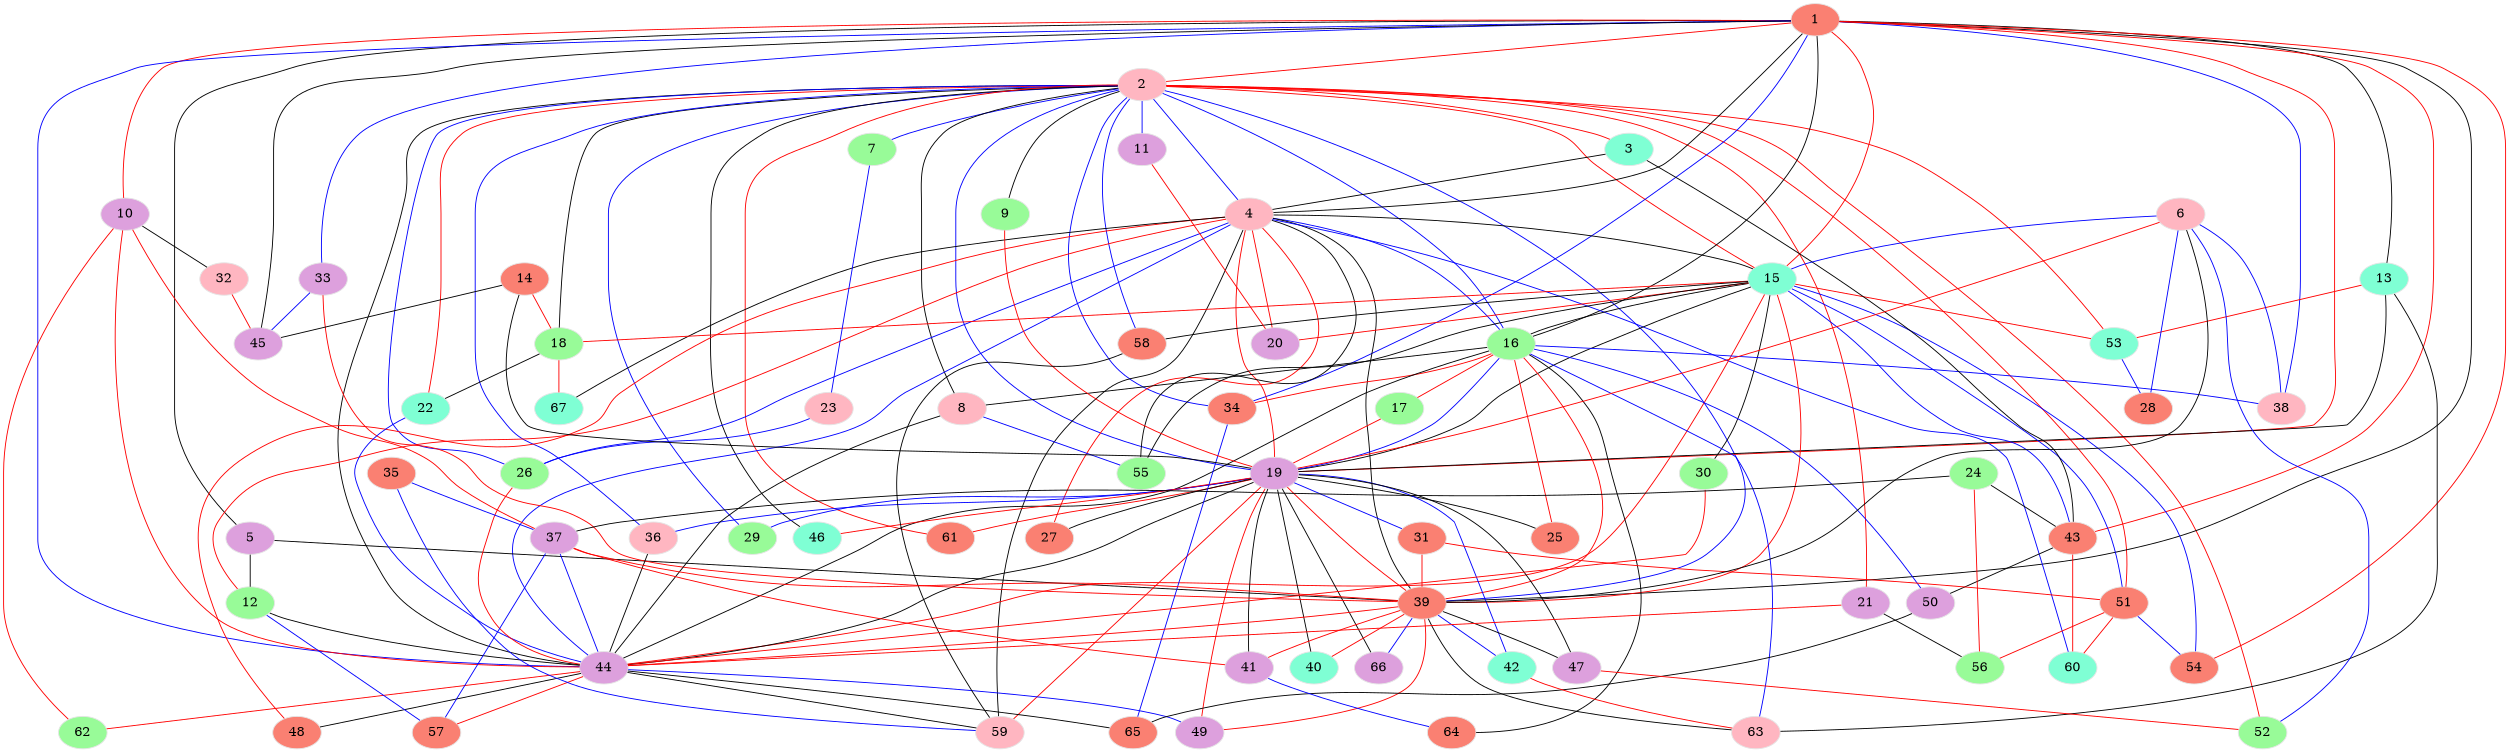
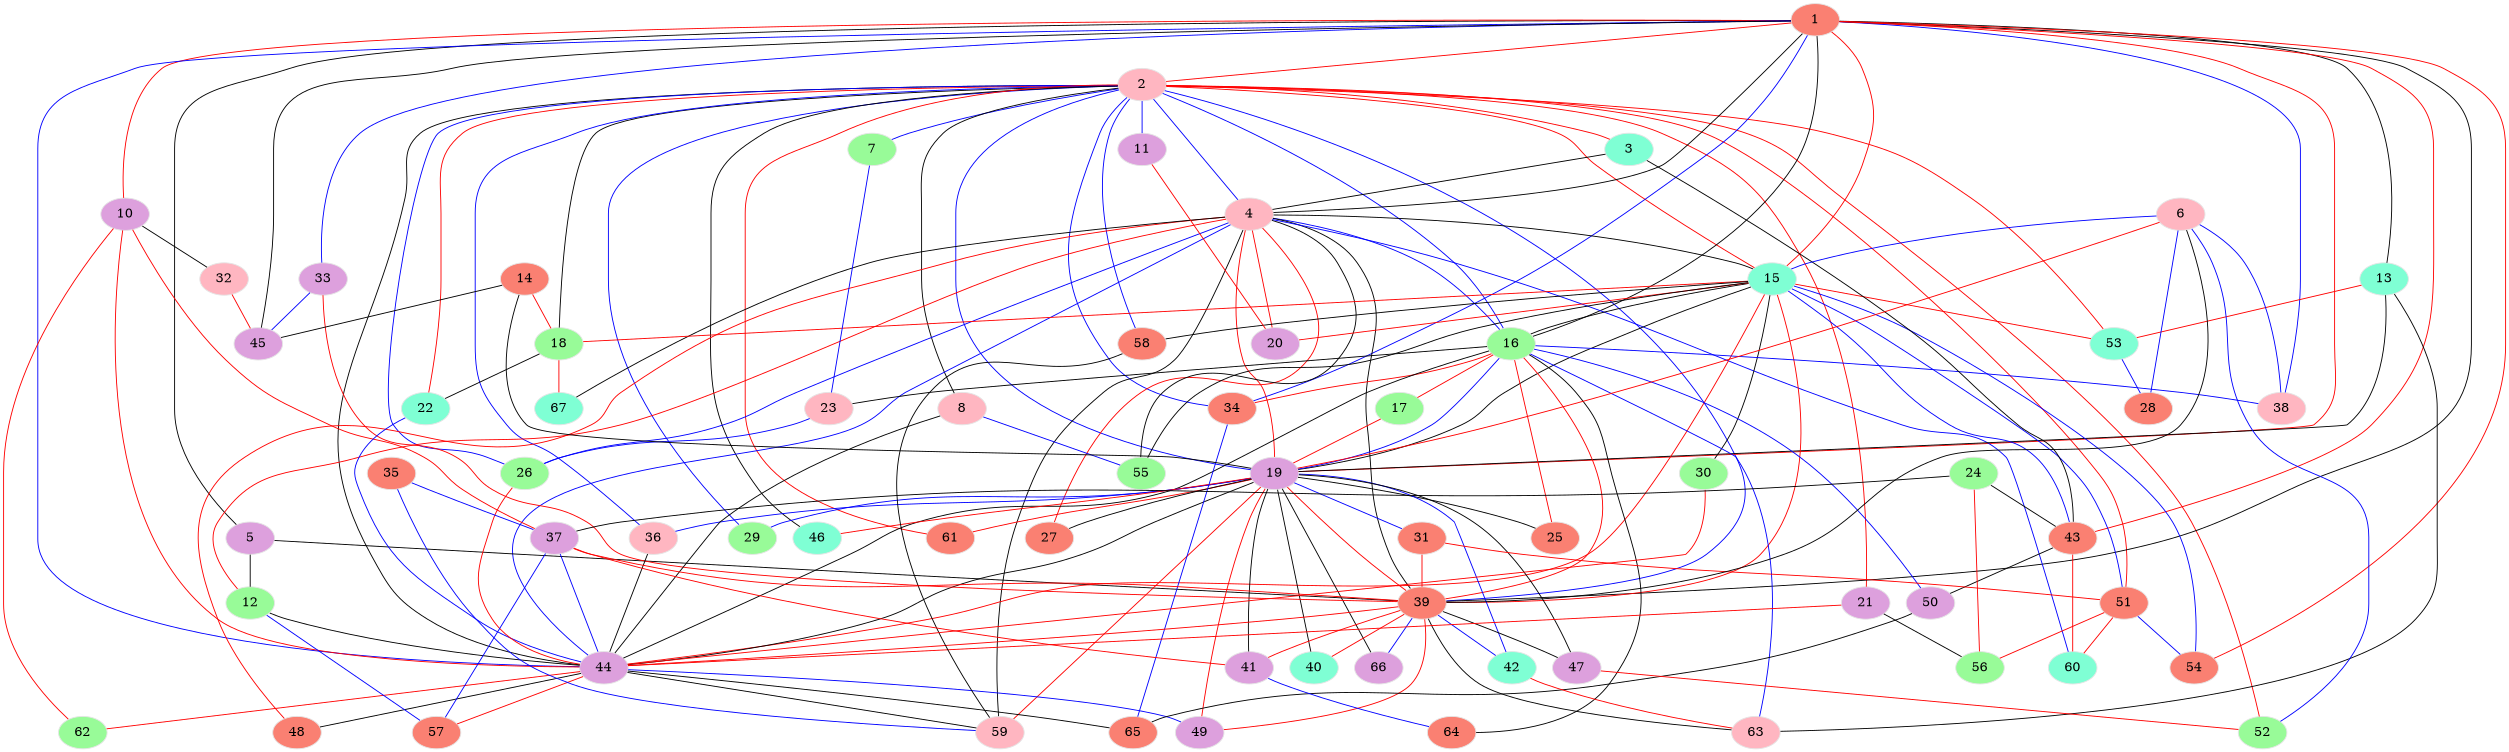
  graph {
    node [color=gray90 fillcolor=salmon style=filled]
    edge [color=red weight=1.0]
    2 [fillcolor=lightpink]
    1
    4 [fillcolor=lightpink]
    5 [fillcolor=plum]
    10 [fillcolor=plum]
    13 [fillcolor=aquamarine]
    15 [fillcolor=aquamarine]
    16 [fillcolor=palegreen]
    19 [fillcolor=plum]
    33 [fillcolor=plum]
    34
    38 [fillcolor=lightpink]
    39
    43
    44 [fillcolor=plum]
    45 [fillcolor=plum]
    54
    22 [fillcolor=aquamarine]
    3 [fillcolor=aquamarine]
    7 [fillcolor=palegreen]
    8 [fillcolor=lightpink]
-   9 [fillcolor=palegreen]
    11 [fillcolor=plum]
    18 [fillcolor=palegreen]
    21 [fillcolor=plum]
    26 [fillcolor=palegreen]
    29 [fillcolor=palegreen]
    36 [fillcolor=lightpink]
    46 [fillcolor=aquamarine]
    51
    52 [fillcolor=palegreen]
    53 [fillcolor=aquamarine]
    58
    61
    12 [fillcolor=palegreen]
    20 [fillcolor=plum]
    27
    48
    55 [fillcolor=palegreen]
    59 [fillcolor=lightpink]
    60 [fillcolor=aquamarine]
    67 [fillcolor=aquamarine]
    32 [fillcolor=lightpink]
    37 [fillcolor=plum]
    62 [fillcolor=palegreen]
    63 [fillcolor=lightpink]
    30 [fillcolor=palegreen]
    23 [fillcolor=lightpink]
    17 [fillcolor=palegreen]
    25
    50 [fillcolor=plum]
    64
    31
    40 [fillcolor=aquamarine]
    41 [fillcolor=plum]
    42 [fillcolor=aquamarine]
    47 [fillcolor=plum]
    49 [fillcolor=plum]
    66 [fillcolor=plum]
    65
    57
    56 [fillcolor=palegreen]
    28
    6 [fillcolor=lightpink]
    14
    24 [fillcolor=palegreen]
    35
    2 -- 4 [color=blue weight=2.0]
    2 -- 15 [weight=2.0]
    2 -- 16 [color=blue weight=2.0]
    2 -- 19 [color=blue weight=3.0]
    2 -- 34 [color=blue]
    2 -- 39 [color=blue weight=2.0]
    2 -- 44 [color=black weight=2.0]
    2 -- 22
    2 -- 3
    2 -- 7 [color=blue weight=2.0]
    2 -- 8 [color=black]
-   2 -- 9 [color=black]
    2 -- 11 [color=blue]
    2 -- 18 [color=black]
    2 -- 21
    2 -- 26 [color=blue]
    2 -- 29 [color=blue]
    2 -- 36 [color=blue]
    2 -- 46 [color=black]
    2 -- 51
    2 -- 52 [weight=2.0]
    2 -- 53
    2 -- 58 [color=blue]
    2 -- 61
    1 -- 2 [weight=4.0]
    1 -- 4 [color=black weight=2.0]
    1 -- 5 [color=black]
    1 -- 10
    1 -- 13 [color=black]
    1 -- 15 [weight=2.0]
    1 -- 16 [color=black weight=3.0]
    1 -- 19 [weight=2.0]
    1 -- 33 [color=blue]
    1 -- 34 [color=blue]
    1 -- 38 [color=blue]
    1 -- 39 [color=black weight=2.0]
    1 -- 43
    1 -- 44 [color=blue weight=2.0]
    1 -- 45 [color=black]
    1 -- 54
    4 -- 15 [color=black]
    4 -- 16 [color=blue]
    4 -- 19
    4 -- 39 [color=black]
    4 -- 44 [color=blue weight=2.0]
    4 -- 26 [color=blue]
    4 -- 12
    4 -- 20
    4 -- 27
    4 -- 48
    4 -- 55 [color=black]
    4 -- 59 [color=black]
    4 -- 60 [color=blue]
    4 -- 67 [color=black]
    5 -- 39 [color=black]
    5 -- 12 [color=black]
    10 -- 44
    10 -- 32 [color=black]
    10 -- 37
    10 -- 62
    13 -- 19 [color=black]
    13 -- 53
    13 -- 63 [color=black]
    15 -- 16 [color=black]
    15 -- 19 [color=black]
    15 -- 39
    15 -- 43 [color=blue]
    15 -- 44 [weight=2.0]
    15 -- 54 [color=blue]
    15 -- 18
    15 -- 51 [color=blue]
    15 -- 53
    15 -- 58 [color=black]
    15 -- 20
    15 -- 55 [color=black]
    15 -- 30 [color=black]
    16 -- 19 [color=blue]
    16 -- 34
    16 -- 38 [color=blue]
    16 -- 39
    16 -- 44 [color=black weight=2.0]
    16 -- 63 [color=blue]
-   16 -- 8 [color=black]
+   16 -- 23 [color=black]
    16 -- 17
    16 -- 25
    16 -- 50 [color=blue]
    16 -- 64 [color=black]
    19 -- 39
    19 -- 44 [color=black]
    19 -- 29 [color=blue]
    19 -- 36 [color=blue]
    19 -- 46
    19 -- 61
    19 -- 27 [color=black]
    19 -- 59
    19 -- 25 [color=black]
    19 -- 31 [color=blue]
    19 -- 40 [color=black]
    19 -- 41 [color=black]
    19 -- 42 [color=blue]
    19 -- 47 [color=black]
    19 -- 49
    19 -- 66 [color=black]
    33 -- 39
    33 -- 45 [color=blue]
    34 -- 65 [color=blue]
    39 -- 44 [weight=2.0]
    39 -- 63 [color=black]
    39 -- 40
    39 -- 41
    39 -- 42 [color=blue]
    39 -- 47 [color=black]
    39 -- 49
    39 -- 66 [color=blue]
    43 -- 60
    43 -- 50 [color=black]
    44 -- 48 [color=black]
    44 -- 59 [color=black]
    44 -- 62
    44 -- 49 [color=blue]
    44 -- 65 [color=black]
    44 -- 57
    22 -- 44 [color=blue]
    3 -- 4 [color=black]
    3 -- 43 [color=black]
    7 -- 23 [color=blue]
    8 -- 44 [color=black]
    8 -- 55 [color=blue]
-   9 -- 19
    11 -- 20
    18 -- 22 [color=black]
    18 -- 67
    21 -- 44
    21 -- 56 [color=black]
    26 -- 44
    36 -- 44 [color=black]
    51 -- 54 [color=blue]
    51 -- 60
    51 -- 56
    53 -- 28 [color=blue]
    58 -- 59 [color=black]
    12 -- 44 [color=black]
    12 -- 57 [color=blue]
    32 -- 45
    37 -- 39 [weight=2.0]
    37 -- 44 [color=blue]
    37 -- 41
    37 -- 57 [color=blue]
    30 -- 44
    23 -- 26 [color=blue]
    17 -- 19
    50 -- 65 [color=black]
    31 -- 39
    31 -- 51
    41 -- 64 [color=blue]
    42 -- 63
    47 -- 52
    6 -- 15 [color=blue]
    6 -- 19
    6 -- 38 [color=blue]
    6 -- 39 [color=black]
    6 -- 52 [color=blue]
    6 -- 28 [color=blue]
    14 -- 19 [color=black]
    14 -- 45 [color=black]
    14 -- 18
    24 -- 43 [color=black]
    24 -- 37 [color=black]
    24 -- 56
    35 -- 59 [color=blue]
    35 -- 37 [color=blue]
  }
